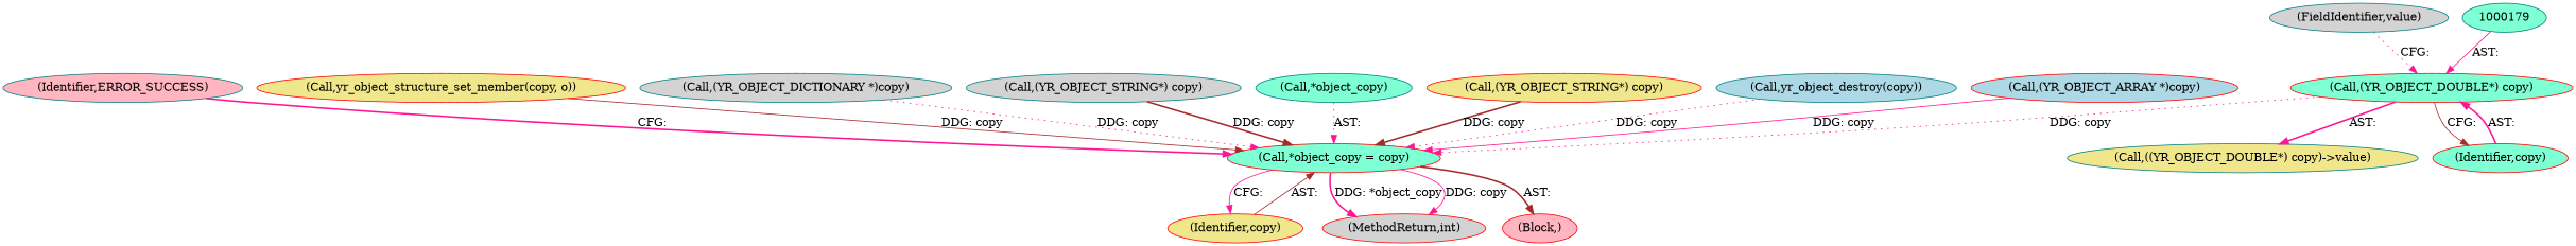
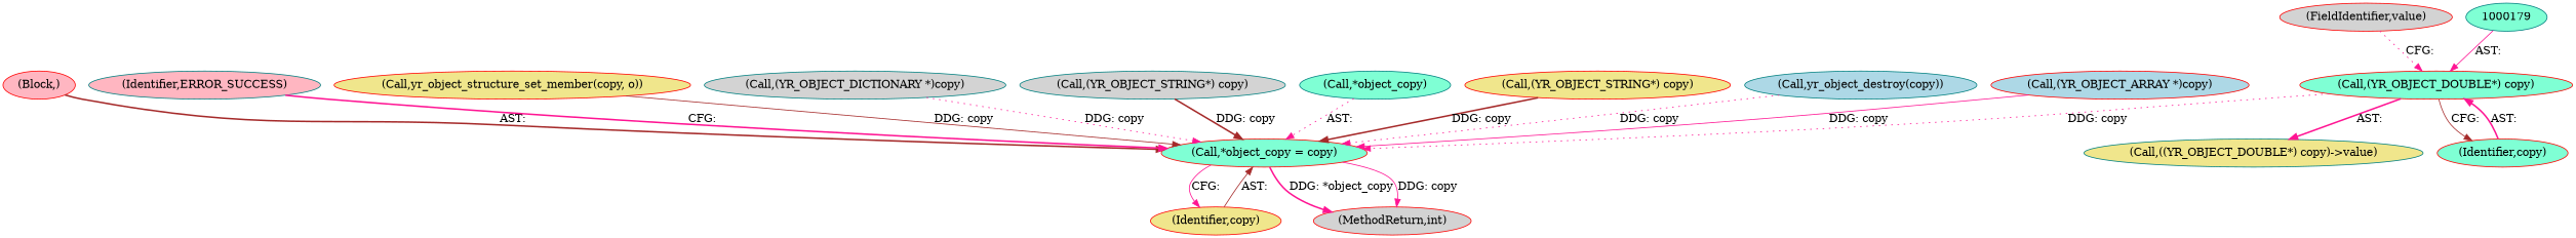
  digraph {
    node [color=red fillcolor=aquamarine style=filled]
    edge [color=deeppink style=bold]
    n1 [label="(Call,(YR_OBJECT_DOUBLE*) copy)"]
    n2 [label="(Call,*object_copy = copy)"]
    n3 [color=teal fillcolor=khaki label="(Call,((YR_OBJECT_DOUBLE*) copy)->value)"]
    n4 [label="(Identifier,copy)"]
    n5 [fillcolor=khaki label="(Identifier,copy)"]
    n6 [fillcolor=lightgrey label="(MethodReturn,int)"]
    n7 [fillcolor=lightpink label="(Block,)"]
    n8 [color=teal fillcolor=lightpink label="(Identifier,ERROR_SUCCESS)"]
    n9 [fillcolor=khaki label="(Call,yr_object_structure_set_member(copy, o))"]
    n10 [color=teal fillcolor=lightgrey label="(Call,(YR_OBJECT_DICTIONARY *)copy)"]
    n11 [color=teal fillcolor=lightgrey label="(Call,(YR_OBJECT_STRING*) copy)"]
    n12 [color=teal label="(Call,*object_copy)"]
    n13 [fillcolor=khaki label="(Call,(YR_OBJECT_STRING*) copy)"]
    n14 [color=teal fillcolor=lightblue label="(Call,yr_object_destroy(copy))"]
    n15 [fillcolor=lightblue label="(Call,(YR_OBJECT_ARRAY *)copy)"]
-   n16 [color=teal fillcolor=lightgrey label="(FieldIdentifier,value)"]
+   n16 [fillcolor=lightgrey label="(FieldIdentifier,value)"]
    1000179 [color=teal]
    n1 -> n2 [label="DDG: copy" style=dotted]
    n1 -> n3 [label="AST: "]
    n1 -> n4 [color=brown label="CFG: " style=solid]
    n2 -> n5 [label="CFG: " style=solid]
    n2 -> n6 [label="DDG: *object_copy"]
    n2 -> n6 [label="DDG: copy" style=solid]
-   n2 -> n7 [color=brown label="AST: "]
+   n7 -> n2 [color=brown label="AST: "]
    n4 -> n1 [label="AST: "]
    n5 -> n2 [color=brown label="AST: " style=solid]
    n8 -> n2 [label="CFG: "]
    n9 -> n2 [color=brown label="DDG: copy" style=solid]
    n10 -> n2 [label="DDG: copy" style=dotted]
    n11 -> n2 [color=brown label="DDG: copy"]
    n12 -> n2 [label="AST: " style=dotted]
    n13 -> n2 [color=brown label="DDG: copy"]
    n14 -> n2 [label="DDG: copy" style=dotted]
    n15 -> n2 [label="DDG: copy" style=solid]
    n16 -> n1 [label="CFG: " style=dotted]
    1000179 -> n1 [label="AST: " style=solid]
  }
